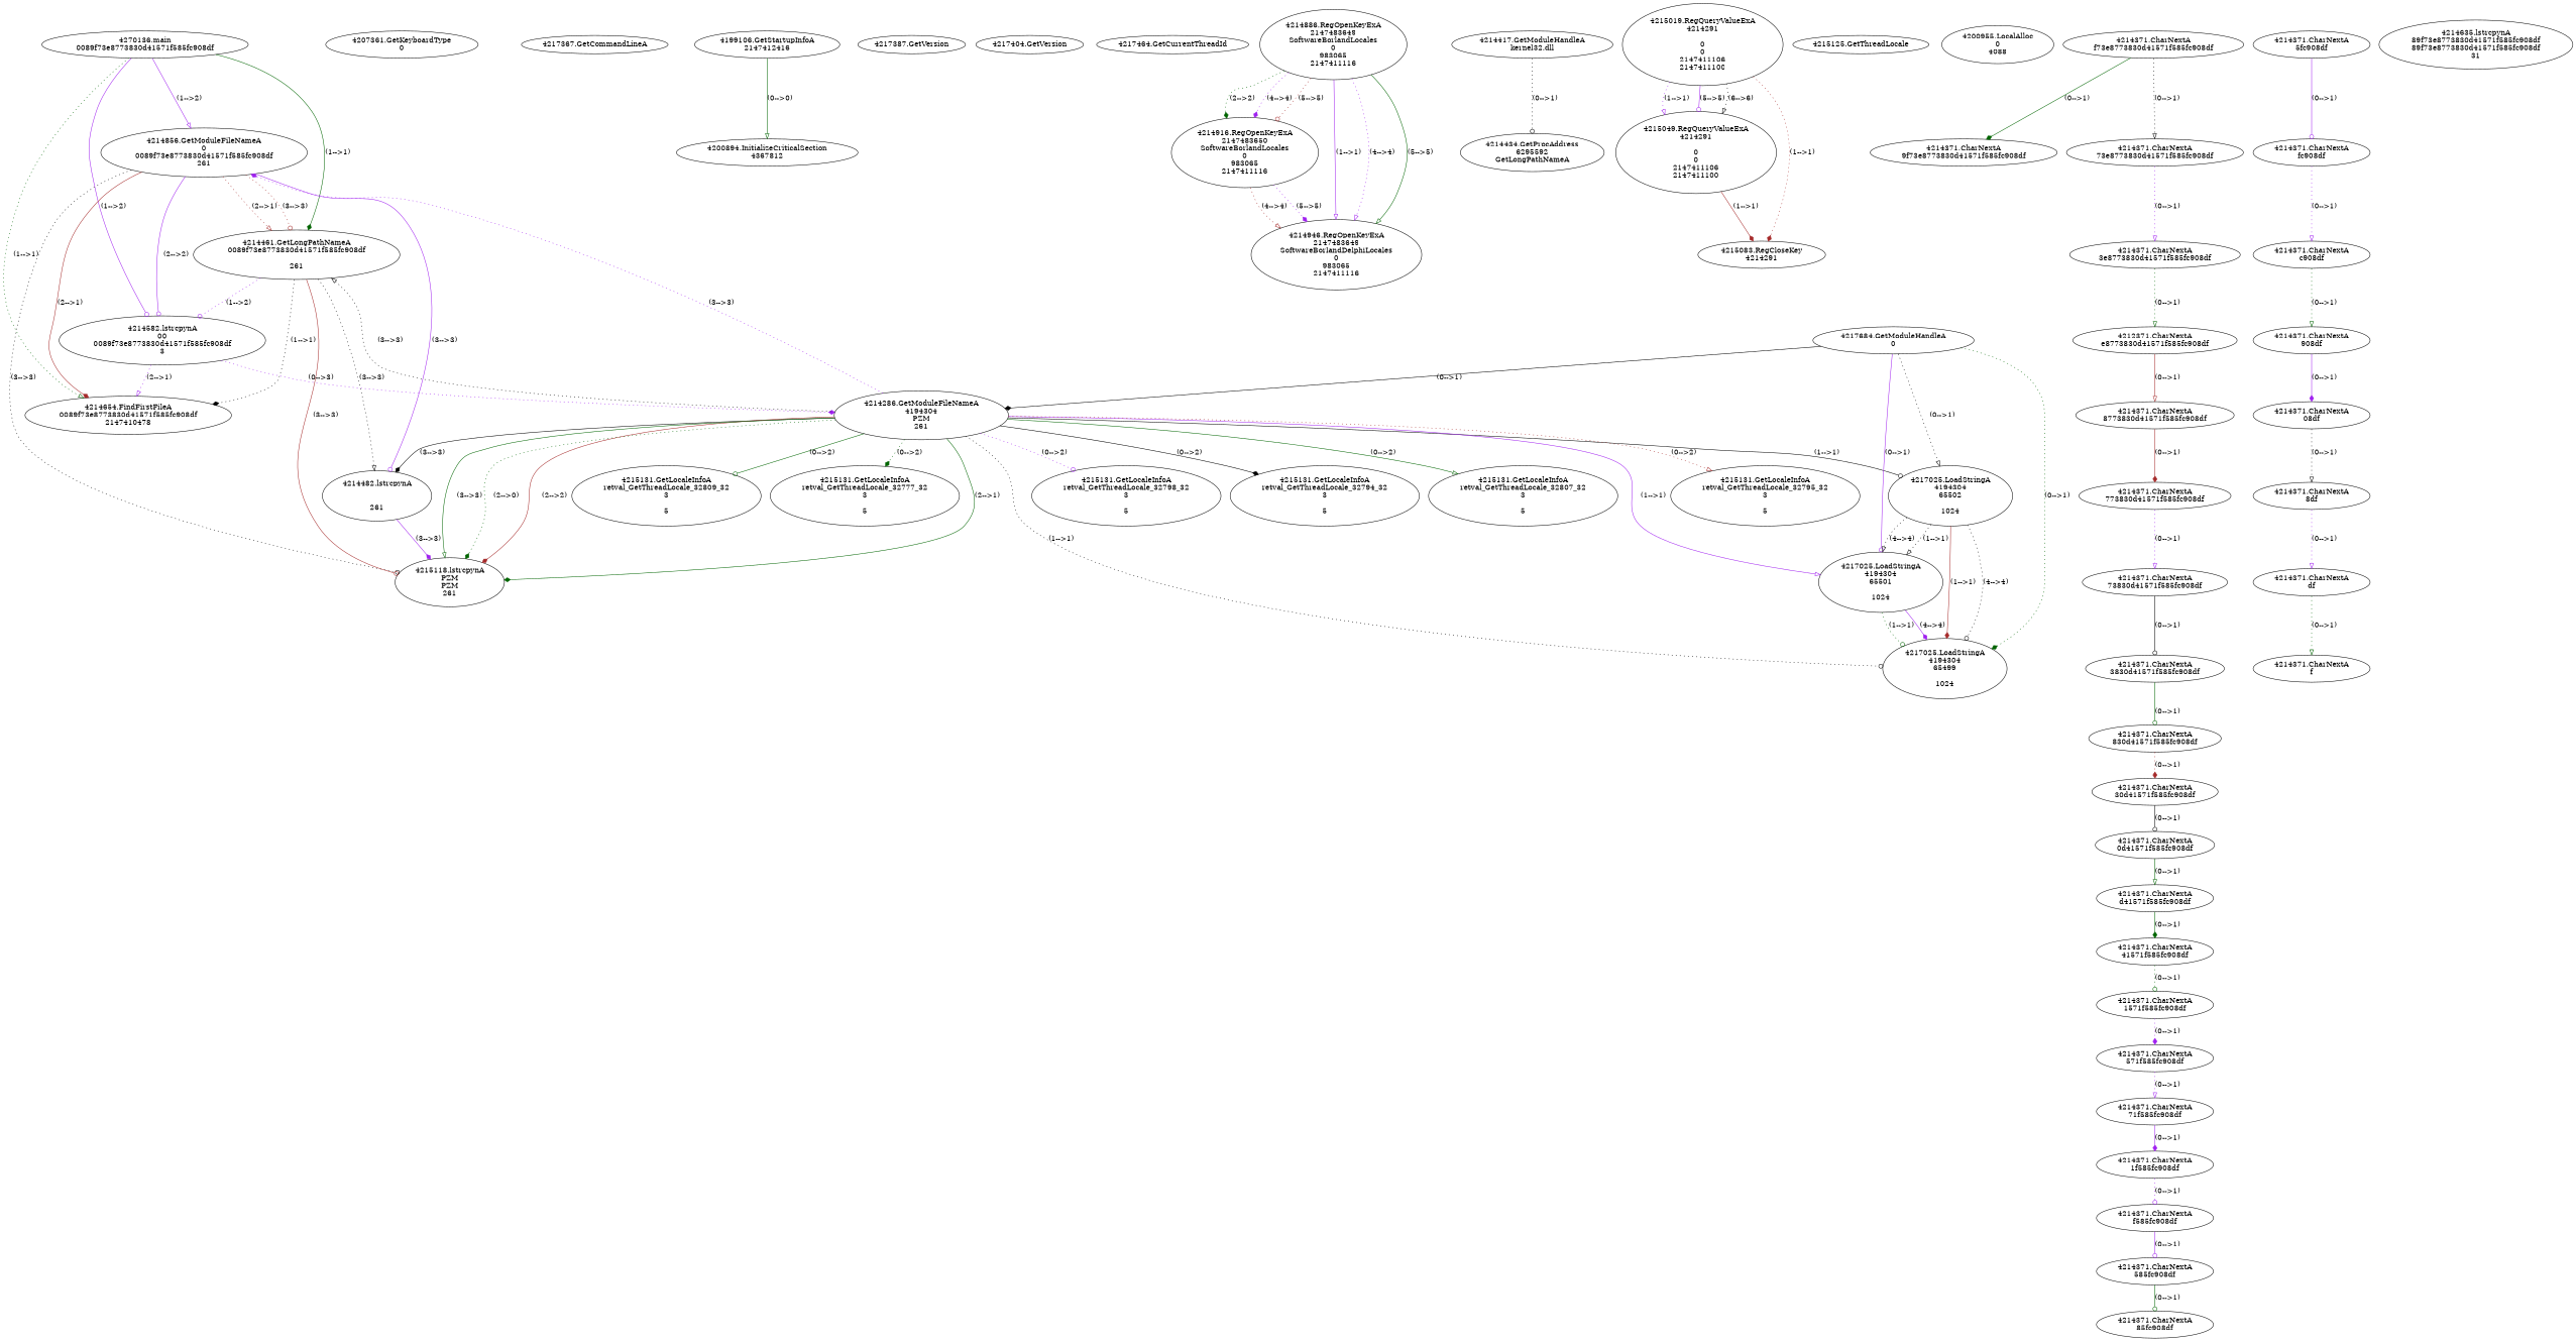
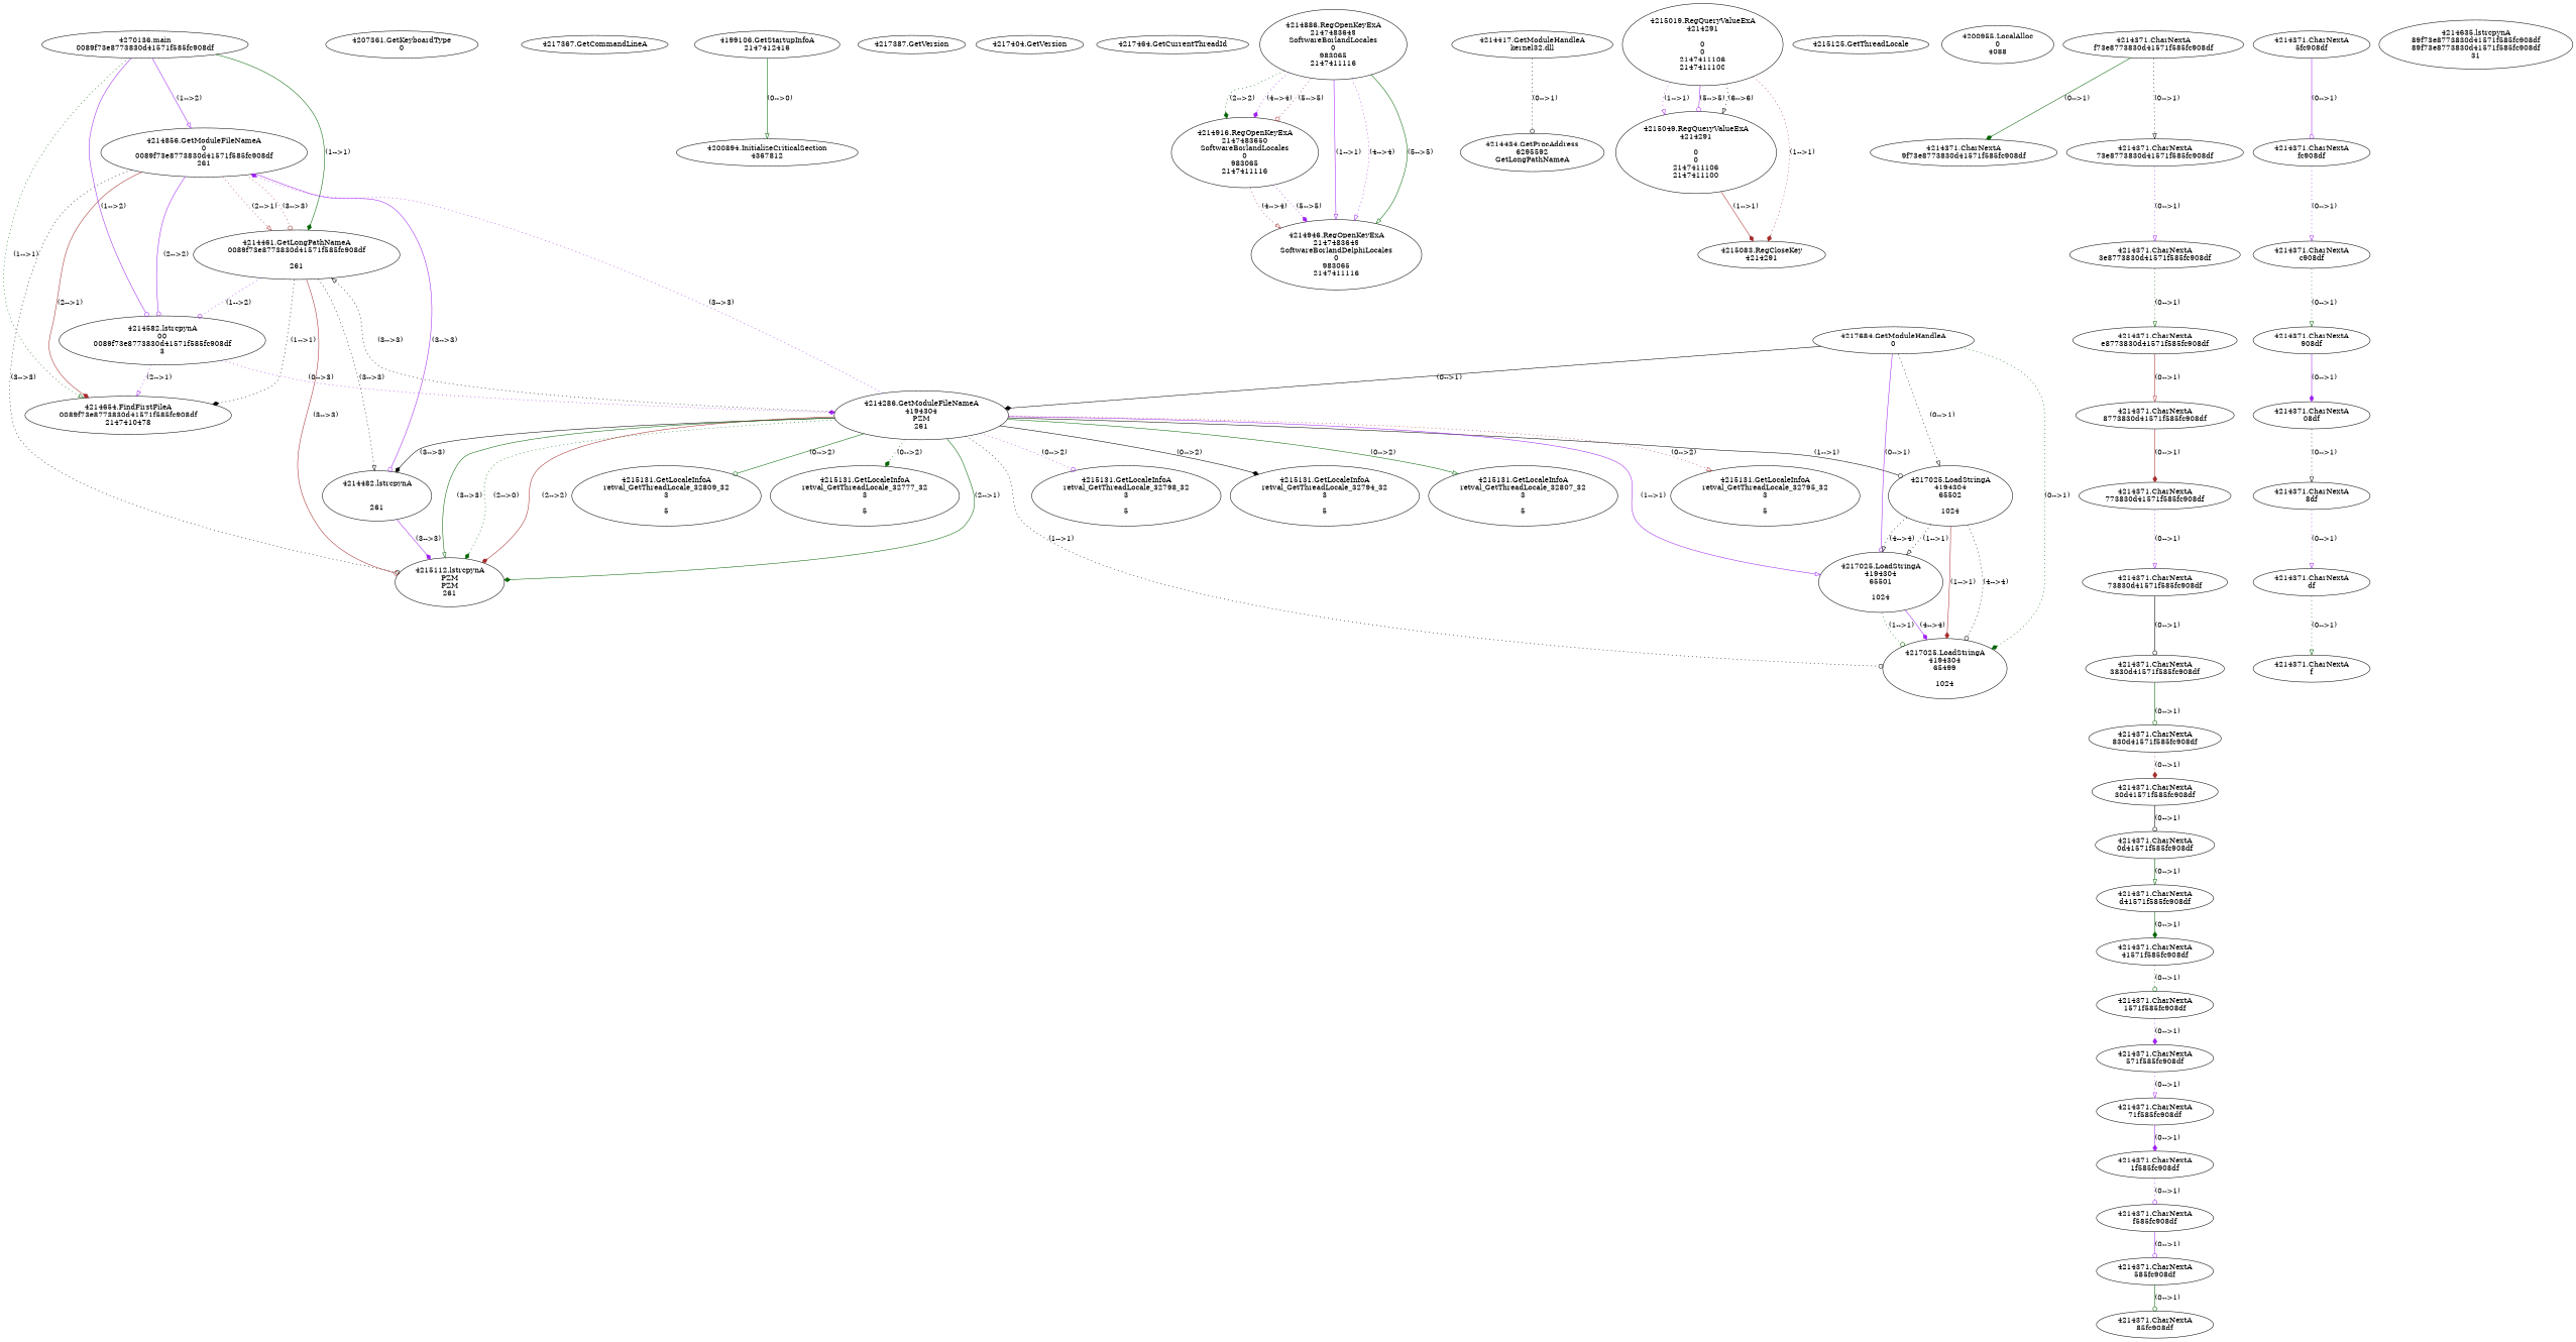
  digraph {
    edge [arrowhead=onormal color=purple style=dotted]
    n1 [label="4270136.main\n0089f73e8773830d41571f585fc908df"]
    n2 [label="4214856.GetModuleFileNameA\n0\n0089f73e8773830d41571f585fc908df\n261"]
    n3 [label="4214461.GetLongPathNameA\n0089f73e8773830d41571f585fc908df\n\n261"]
    n4 [label="4214582.lstrcpynA\n00\n0089f73e8773830d41571f585fc908df\n3"]
    n5 [label="4214654.FindFirstFileA\n0089f73e8773830d41571f585fc908df\n2147410478"]
    n6 [label="4214482.lstrcpynA\n\n\n261"]
-   n7 [label="4215118.lstrcpynA\nPZM\nPZM\n261"]
+   n7 [label="4215112.lstrcpynA\nPZM\nPZM\n261"]
    n8 [label="4214286.GetModuleFileNameA\n4194304\nPZM\n261"]
    n9 [label="4217684.GetModuleHandleA\n0"]
    n10 [label="4217025.LoadStringA\n4194304\n65502\n\n1024"]
    n11 [label="4217025.LoadStringA\n4194304\n65501\n\n1024"]
    n12 [label="4217025.LoadStringA\n4194304\n65499\n\n1024"]
    n13 [label="4215131.GetLocaleInfoA\nretval_GetThreadLocale_32809_32\n3\n\n5"]
    n14 [label="4215131.GetLocaleInfoA\nretval_GetThreadLocale_32777_32\n3\n\n5"]
    n15 [label="4215131.GetLocaleInfoA\nretval_GetThreadLocale_32798_32\n3\n\n5"]
    n16 [label="4215131.GetLocaleInfoA\nretval_GetThreadLocale_32794_32\n3\n\n5"]
    n17 [label="4215131.GetLocaleInfoA\nretval_GetThreadLocale_32807_32\n3\n\n5"]
    n18 [label="4215131.GetLocaleInfoA\nretval_GetThreadLocale_32795_32\n3\n\n5"]
    n19 [label="4207361.GetKeyboardType\n0"]
    n20 [label="4217367.GetCommandLineA\n"]
    n21 [label="4199106.GetStartupInfoA\n2147412416"]
    n22 [label="4200894.InitializeCriticalSection\n4367812"]
    n23 [label="4217387.GetVersion\n"]
    n24 [label="4217404.GetVersion\n"]
    n25 [label="4217464.GetCurrentThreadId\n"]
    n26 [label="4214886.RegOpenKeyExA\n2147483649\nSoftware\Borland\Locales\n0\n983065\n2147411116"]
    n27 [label="4214916.RegOpenKeyExA\n2147483650\nSoftware\Borland\Locales\n0\n983065\n2147411116"]
    n28 [label="4214946.RegOpenKeyExA\n2147483649\nSoftware\Borland\Delphi\Locales\n0\n983065\n2147411116"]
    n29 [label="4214417.GetModuleHandleA\nkernel32.dll"]
    n30 [label="4214434.GetProcAddress\n6295592\nGetLongPathNameA"]
    n31 [label="4215019.RegQueryValueExA\n4214291\n\n0\n0\n2147411106\n2147411100"]
    n32 [label="4215049.RegQueryValueExA\n4214291\n\n0\n0\n2147411106\n2147411100"]
    n33 [label="4215083.RegCloseKey\n4214291"]
    n34 [label="4215125.GetThreadLocale\n"]
    n35 [label="4200955.LocalAlloc\n0\n4088"]
    n36 [label="4214371.CharNextA\n9f73e8773830d41571f585fc908df"]
    n37 [label="4214371.CharNextA\nf73e8773830d41571f585fc908df"]
    n38 [label="4214371.CharNextA\n73e8773830d41571f585fc908df"]
    n39 [label="4214371.CharNextA\n3e8773830d41571f585fc908df"]
-   n40 [label="4212371.CharNextA\ne8773830d41571f585fc908df"]
+   n40 [label="4214371.CharNextA\ne8773830d41571f585fc908df"]
    n41 [label="4214371.CharNextA\n8773830d41571f585fc908df"]
    n42 [label="4214371.CharNextA\n773830d41571f585fc908df"]
    n43 [label="4214371.CharNextA\n73830d41571f585fc908df"]
    n44 [label="4214371.CharNextA\n3830d41571f585fc908df"]
    n45 [label="4214371.CharNextA\n830d41571f585fc908df"]
    n46 [label="4214371.CharNextA\n30d41571f585fc908df"]
    n47 [label="4214371.CharNextA\n0d41571f585fc908df"]
    n48 [label="4214371.CharNextA\nd41571f585fc908df"]
    n49 [label="4214371.CharNextA\n41571f585fc908df"]
    n50 [label="4214371.CharNextA\n1571f585fc908df"]
    n51 [label="4214371.CharNextA\n571f585fc908df"]
    n52 [label="4214371.CharNextA\n71f585fc908df"]
    n53 [label="4214371.CharNextA\n1f585fc908df"]
    n54 [label="4214371.CharNextA\nf585fc908df"]
    n55 [label="4214371.CharNextA\n585fc908df"]
    n56 [label="4214371.CharNextA\n85fc908df"]
    n57 [label="4214371.CharNextA\n5fc908df"]
    n58 [label="4214371.CharNextA\nfc908df"]
    n59 [label="4214371.CharNextA\nc908df"]
    n60 [label="4214371.CharNextA\n908df"]
    n61 [label="4214371.CharNextA\n08df"]
    n62 [label="4214371.CharNextA\n8df"]
    n63 [label="4214371.CharNextA\ndf"]
    n64 [label="4214371.CharNextA\nf"]
    n65 [label="4214635.lstrcpynA\n89f73e8773830d41571f585fc908df\n89f73e8773830d41571f585fc908df\n31"]
    n1 -> n2 [label="(1-->2)" style=solid]
    n1 -> n3 [arrowhead=diamond color=darkgreen label="(1-->1)" style=solid]
    n1 -> n4 [arrowhead=odot label="(1-->2)" style=solid]
    n1 -> n5 [color=darkgreen label="(1-->1)"]
    n2 -> n3 [color=brown label="(2-->1)"]
    n2 -> n3 [arrowhead=odot color=brown label="(3-->3)"]
    n2 -> n4 [arrowhead=odot label="(2-->2)" style=solid]
    n2 -> n5 [arrowhead=diamond color=brown label="(2-->1)" style=solid]
    n2 -> n6 [arrowhead=odot label="(3-->3)" style=solid]
    n2 -> n7 [arrowhead=odot color=black label="(3-->3)"]
    n3 -> n4 [arrowhead=odot label="(1-->2)"]
    n3 -> n5 [arrowhead=diamond color=black label="(1-->1)"]
    n3 -> n6 [color=black label="(3-->3)"]
    n3 -> n7 [arrowhead=odot color=brown label="(3-->3)" style=solid]
    n4 -> n5 [label="(2-->1)"]
    n4 -> n8 [arrowhead=diamond label="(0-->3)"]
    n6 -> n7 [arrowhead=diamond label="(3-->3)" style=solid]
    n8 -> n2 [arrowhead=diamond label="(3-->3)"]
    n8 -> n3 [color=black label="(3-->3)"]
    n8 -> n6 [arrowhead=diamond color=black label="(3-->3)" style=solid]
    n8 -> n7 [arrowhead=diamond color=darkgreen label="(2-->1)" style=solid]
    n8 -> n7 [arrowhead=diamond color=brown label="(2-->2)" style=solid]
    n8 -> n7 [color=darkgreen label="(3-->3)" style=solid]
    n8 -> n7 [arrowhead=diamond color=darkgreen label="(2-->0)"]
    n8 -> n10 [arrowhead=odot color=black label="(1-->1)" style=solid]
    n8 -> n11 [label="(1-->1)" style=solid]
    n8 -> n12 [arrowhead=odot color=black label="(1-->1)"]
    n8 -> n13 [arrowhead=odot color=darkgreen label="(0-->2)" style=solid]
    n8 -> n14 [arrowhead=diamond color=darkgreen label="(0-->2)"]
    n8 -> n15 [arrowhead=odot label="(0-->2)"]
    n8 -> n16 [arrowhead=diamond color=black label="(0-->2)" style=solid]
    n8 -> n17 [color=darkgreen label="(0-->2)" style=solid]
    n8 -> n18 [color=brown label="(0-->2)"]
    n9 -> n8 [arrowhead=diamond color=black label="(0-->1)" style=solid]
    n9 -> n10 [color=black label="(0-->1)"]
    n9 -> n11 [arrowhead=odot label="(0-->1)" style=solid]
    n9 -> n12 [arrowhead=diamond color=darkgreen label="(0-->1)"]
    n10 -> n11 [color=black label="(1-->1)"]
    n10 -> n11 [color=black label="(4-->4)"]
    n10 -> n12 [arrowhead=diamond color=brown label="(1-->1)" style=solid]
    n10 -> n12 [arrowhead=odot color=black label="(4-->4)"]
    n11 -> n12 [arrowhead=odot color=darkgreen label="(1-->1)"]
    n11 -> n12 [arrowhead=diamond label="(4-->4)" style=solid]
    n21 -> n22 [color=darkgreen label="(0-->0)" style=solid]
    n26 -> n27 [arrowhead=diamond color=darkgreen label="(2-->2)"]
    n26 -> n27 [arrowhead=diamond label="(4-->4)"]
    n26 -> n27 [arrowhead=odot color=brown label="(5-->5)"]
    n26 -> n28 [label="(1-->1)" style=solid]
    n26 -> n28 [label="(4-->4)"]
    n26 -> n28 [color=darkgreen label="(5-->5)" style=solid]
    n27 -> n28 [color=brown label="(4-->4)"]
    n27 -> n28 [arrowhead=diamond label="(5-->5)"]
    n29 -> n30 [arrowhead=odot color=black label="(0-->1)"]
    n31 -> n32 [label="(1-->1)"]
    n31 -> n32 [arrowhead=odot label="(5-->5)" style=solid]
    n31 -> n32 [color=black label="(6-->6)"]
    n31 -> n33 [arrowhead=diamond color=brown label="(1-->1)"]
    n32 -> n33 [arrowhead=diamond color=brown label="(1-->1)" style=solid]
    n37 -> n36 [arrowhead=diamond color=darkgreen label="(0-->1)" style=solid]
    n37 -> n38 [color=black label="(0-->1)"]
    n38 -> n39 [label="(0-->1)"]
    n39 -> n40 [color=darkgreen label="(0-->1)"]
    n40 -> n41 [color=brown label="(0-->1)" style=solid]
    n41 -> n42 [arrowhead=diamond color=brown label="(0-->1)" style=solid]
    n42 -> n43 [label="(0-->1)"]
    n43 -> n44 [arrowhead=odot color=black label="(0-->1)" style=solid]
    n44 -> n45 [arrowhead=odot color=darkgreen label="(0-->1)" style=solid]
    n45 -> n46 [arrowhead=diamond color=brown label="(0-->1)"]
    n46 -> n47 [arrowhead=odot color=black label="(0-->1)" style=solid]
    n47 -> n48 [color=darkgreen label="(0-->1)" style=solid]
    n48 -> n49 [arrowhead=diamond color=darkgreen label="(0-->1)" style=solid]
    n49 -> n50 [arrowhead=odot color=darkgreen label="(0-->1)"]
    n50 -> n51 [arrowhead=diamond label="(0-->1)"]
    n51 -> n52 [label="(0-->1)"]
    n52 -> n53 [arrowhead=diamond label="(0-->1)" style=solid]
    n53 -> n54 [arrowhead=odot label="(0-->1)"]
    n54 -> n55 [arrowhead=odot label="(0-->1)" style=solid]
    n55 -> n56 [arrowhead=odot color=darkgreen label="(0-->1)" style=solid]
    n57 -> n58 [arrowhead=odot label="(0-->1)" style=solid]
    n58 -> n59 [label="(0-->1)"]
    n59 -> n60 [color=darkgreen label="(0-->1)"]
    n60 -> n61 [arrowhead=diamond label="(0-->1)" style=solid]
    n61 -> n62 [color=black label="(0-->1)"]
    n62 -> n63 [label="(0-->1)"]
    n63 -> n64 [color=darkgreen label="(0-->1)"]
  }
